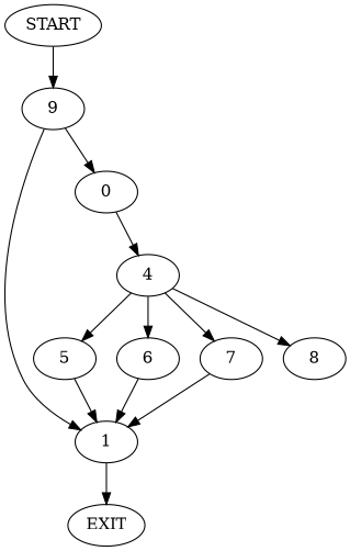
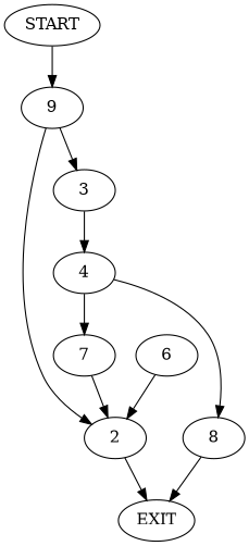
  digraph {
    n1 [label=START]
    n2 [label=9]
-   2 [label=1]
-   3 [label=0]
+   2
+   3
    n5 [label=EXIT]
    4
-   5
    6
    7
    8
    n1 -> n2
    n2 -> 2
    n2 -> 3
    2 -> n5
    3 -> 4
-   4 -> 5
-   4 -> 6
    4 -> 7
    4 -> 8
-   5 -> 2
    6 -> 2
    7 -> 2
+   8 -> n5
  }
